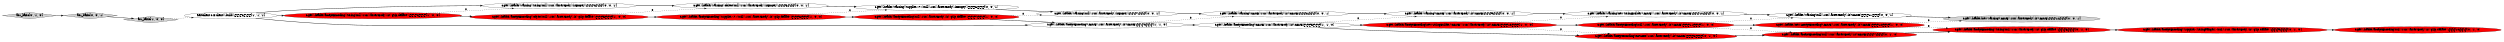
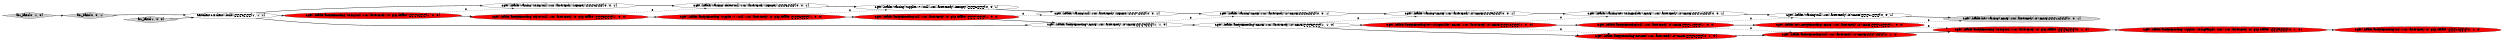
  digraph {
    rankdir=LR
    node [fillcolor=red shape=ellipse style=filled]
    edge [style=bold]
    n1 [fillcolor=white label="c.get().header(warning((String)null)).run().assertBody().isEmpty()@@@4@@@['0', '0', '1']"]
    n2 [fillcolor=white label="c.get().header(warning((Object)null)).run().assertBody().isEmpty()@@@5@@@['0', '0', '1']"]
    n3 [fillcolor=white label="c.get().header(warning((Supplier<?>)null)).run().assertBody().isEmpty()@@@6@@@['0', '0', '1']"]
    n4 [label="c.get().header(acceptEncoding(null)).run().assertBody().is(\"gzip,deflate\")@@@10@@@['0', '1', '0']"]
    n5 [label="c.get().header(new AcceptEncoding(VALUE)).run().assertBody().is(VALUE)@@@12@@@['1', '0', '0']"]
    n6 [fillcolor=lightgray label="c.get().header(new Warning(VALUE)).run().assertBody().is(VALUE)@@@12@@@['0', '0', '1']"]
    n7 [label="c.get().header(acceptEncoding((String)null)).run().assertBody().is(\"gzip,deflate\")@@@8@@@['0', '1', '0']"]
    n8 [label="c.get().header(acceptEncoding((Supplier<StringRanges>)null)).run().assertBody().is(\"gzip,deflate\")@@@9@@@['0', '1', '0']"]
    n9 [fillcolor=lightgray label="a01_basic['0', '0', '1']" shape=diamond]
    n10 [fillcolor=white label="RestClient c = client().build()@@@3@@@['1', '1', '1']"]
    n11 [label="c.get().header(acceptEncoding((String)null)).run().assertBody().is(\"gzip,deflate\")@@@4@@@['1', '0', '0']"]
    n12 [fillcolor=white label="c.get().header(acceptEncoding(VALUE)).run().assertBody().is(VALUE)@@@4@@@['1', '1', '0']"]
    n13 [fillcolor=white label="c.get().header(warning(null)).run().assertBody().isEmpty()@@@7@@@['0', '0', '1']"]
    n14 [fillcolor=white label="c.get().header(warning(VALUE)).run().assertBody().is(VALUE)@@@8@@@['0', '0', '1']"]
    n15 [fillcolor=white label="c.get().header(warning(VALUE)).run().assertBody().is(VALUE)@@@9@@@['0', '0', '1']"]
    n16 [fillcolor=white label="c.get().header(warning(new StringBuilder(VALUE))).run().assertBody().is(VALUE)@@@10@@@['0', '0', '1']"]
    n17 [fillcolor=white label="c.get().header(warning(null)).run().assertBody().is(VALUE)@@@11@@@['0', '0', '1']"]
    n18 [label="c.get().header(acceptEncoding((Object)null)).run().assertBody().is(\"gzip,deflate\")@@@5@@@['1', '0', '0']"]
    n19 [label="c.get().header(acceptEncoding((Supplier<?>)null)).run().assertBody().is(\"gzip,deflate\")@@@6@@@['1', '0', '0']"]
    n20 [label="c.get().header(acceptEncoding(null)).run().assertBody().is(\"gzip,deflate\")@@@7@@@['1', '0', '0']"]
    n21 [fillcolor=lightgray label="a01_basic['1', '0', '0']" shape=diamond]
    n22 [fillcolor=white label="c.get().header(acceptEncoding(VALUE)).run().assertBody().is(VALUE)@@@5@@@['1', '1', '0']"]
    n23 [label="c.get().header(acceptEncoding(null)).run().assertBody().is(VALUE)@@@7@@@['0', '1', '0']"]
    n24 [label="c.get().header(acceptEncoding(PARSED)).run().assertBody().is(VALUE)@@@6@@@['0', '1', '0']"]
    n25 [label="c.get().header(acceptEncoding(new StringBuilder(VALUE))).run().assertBody().is(VALUE)@@@10@@@['1', '0', '0']"]
    n26 [label="c.get().header(acceptEncoding(null)).run().assertBody().is(VALUE)@@@11@@@['1', '0', '0']"]
    n27 [fillcolor=lightgray label="a01_basic['0', '1', '0']" shape=diamond]
    n1 -> n2
    n2 -> n3
    n3 -> n13
    n5 -> n6 [label=0 style=dashed]
    n5 -> n7 [label=0 style=dashed]
    n7 -> n8
    n8 -> n4
-   n9 -> n21
+   n9 -> n10
    n10 -> n1
    n10 -> n11
    n10 -> n12
    n11 -> n1 [label=0 style=dashed]
    n11 -> n18
    n12 -> n14 [label=0 style=dashed]
    n12 -> n22
    n13 -> n14
    n14 -> n15
    n15 -> n16
    n16 -> n17
    n17 -> n6
    n18 -> n2 [label=0 style=dashed]
    n18 -> n19
    n19 -> n3 [label=0 style=dashed]
    n19 -> n20
    n20 -> n12
    n20 -> n13 [label=0 style=dashed]
-   n21 -> n10 [style=dashed]
+   n21 -> n10
    n22 -> n15 [label=0 style=dashed]
    n22 -> n24
    n22 -> n25
    n23 -> n7
    n24 -> n23
    n25 -> n16 [label=0 style=dashed]
    n25 -> n24 [label=0 style=dashed]
    n25 -> n26
    n26 -> n5
    n26 -> n17 [label=0 style=dashed]
    n26 -> n23 [label=0 style=dashed]
    n27 -> n9
  }
